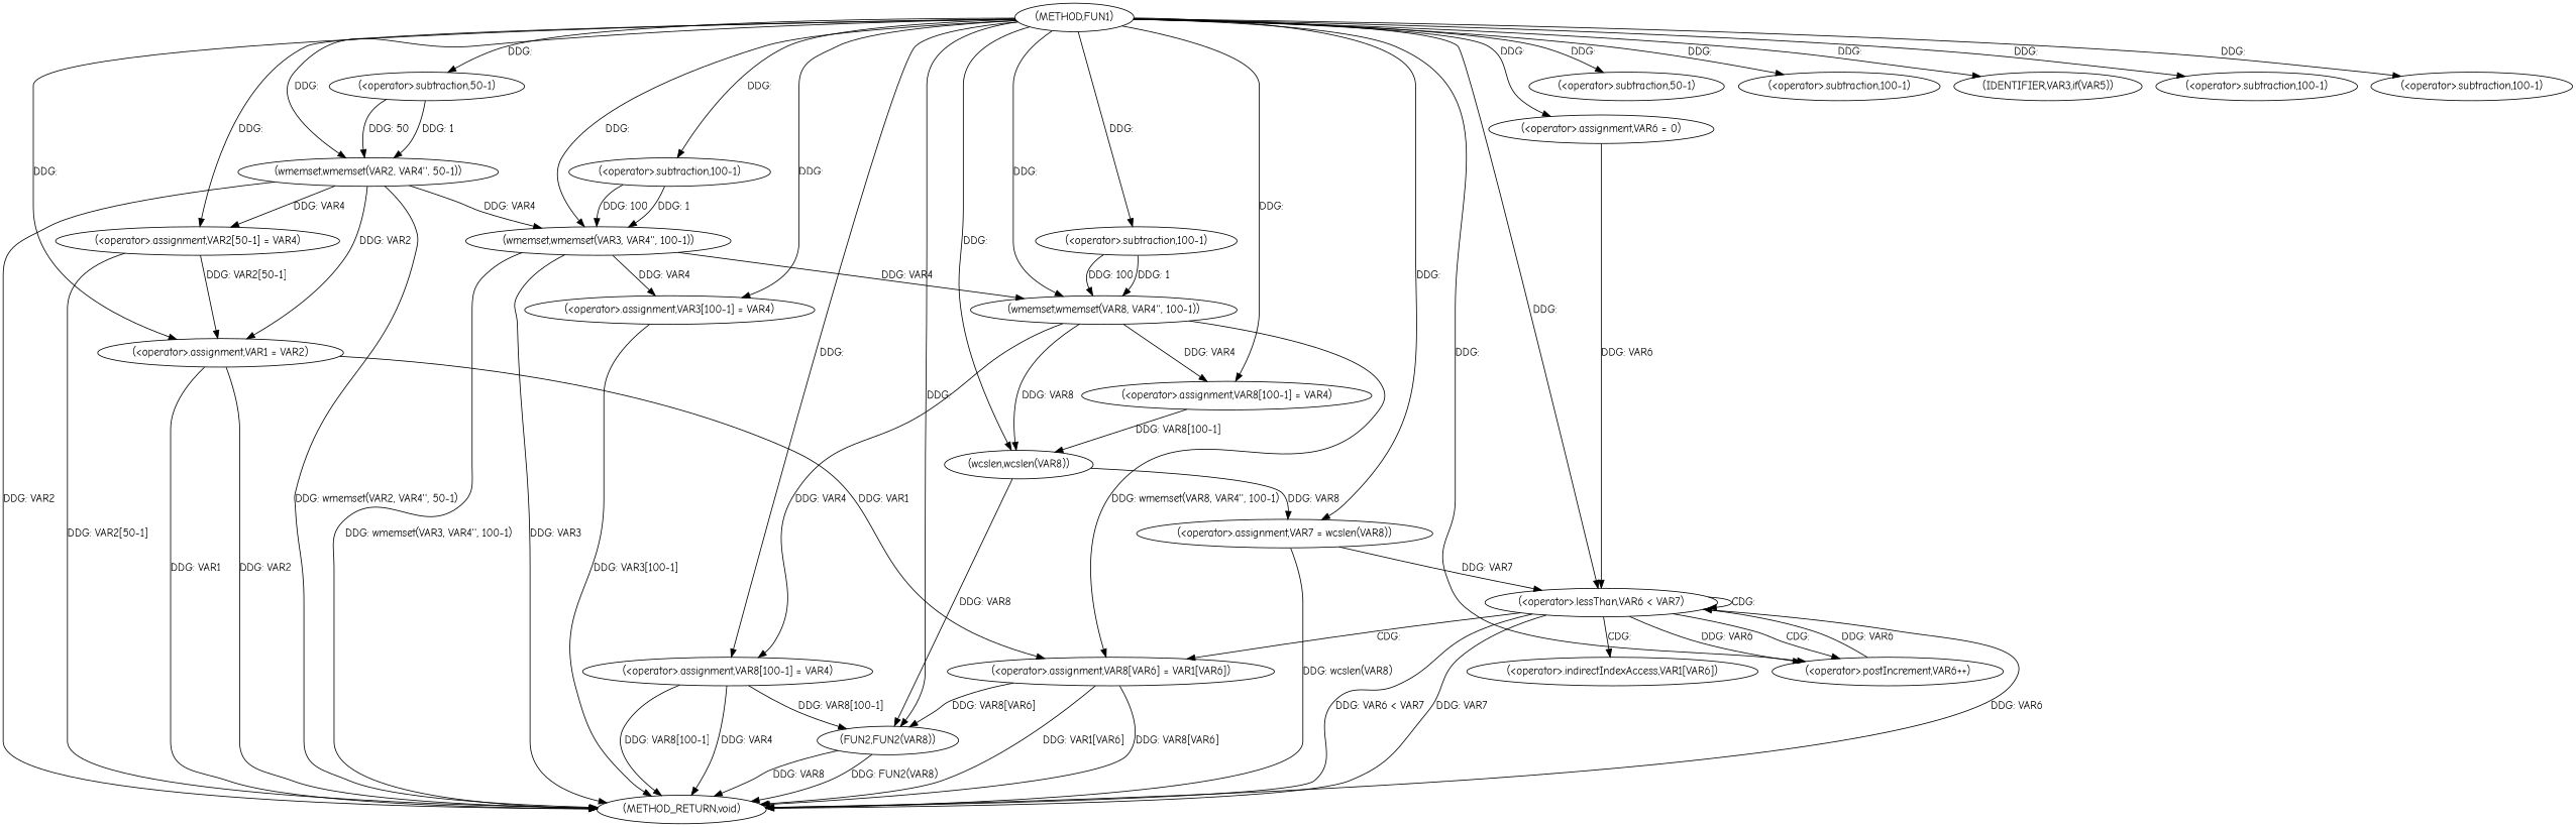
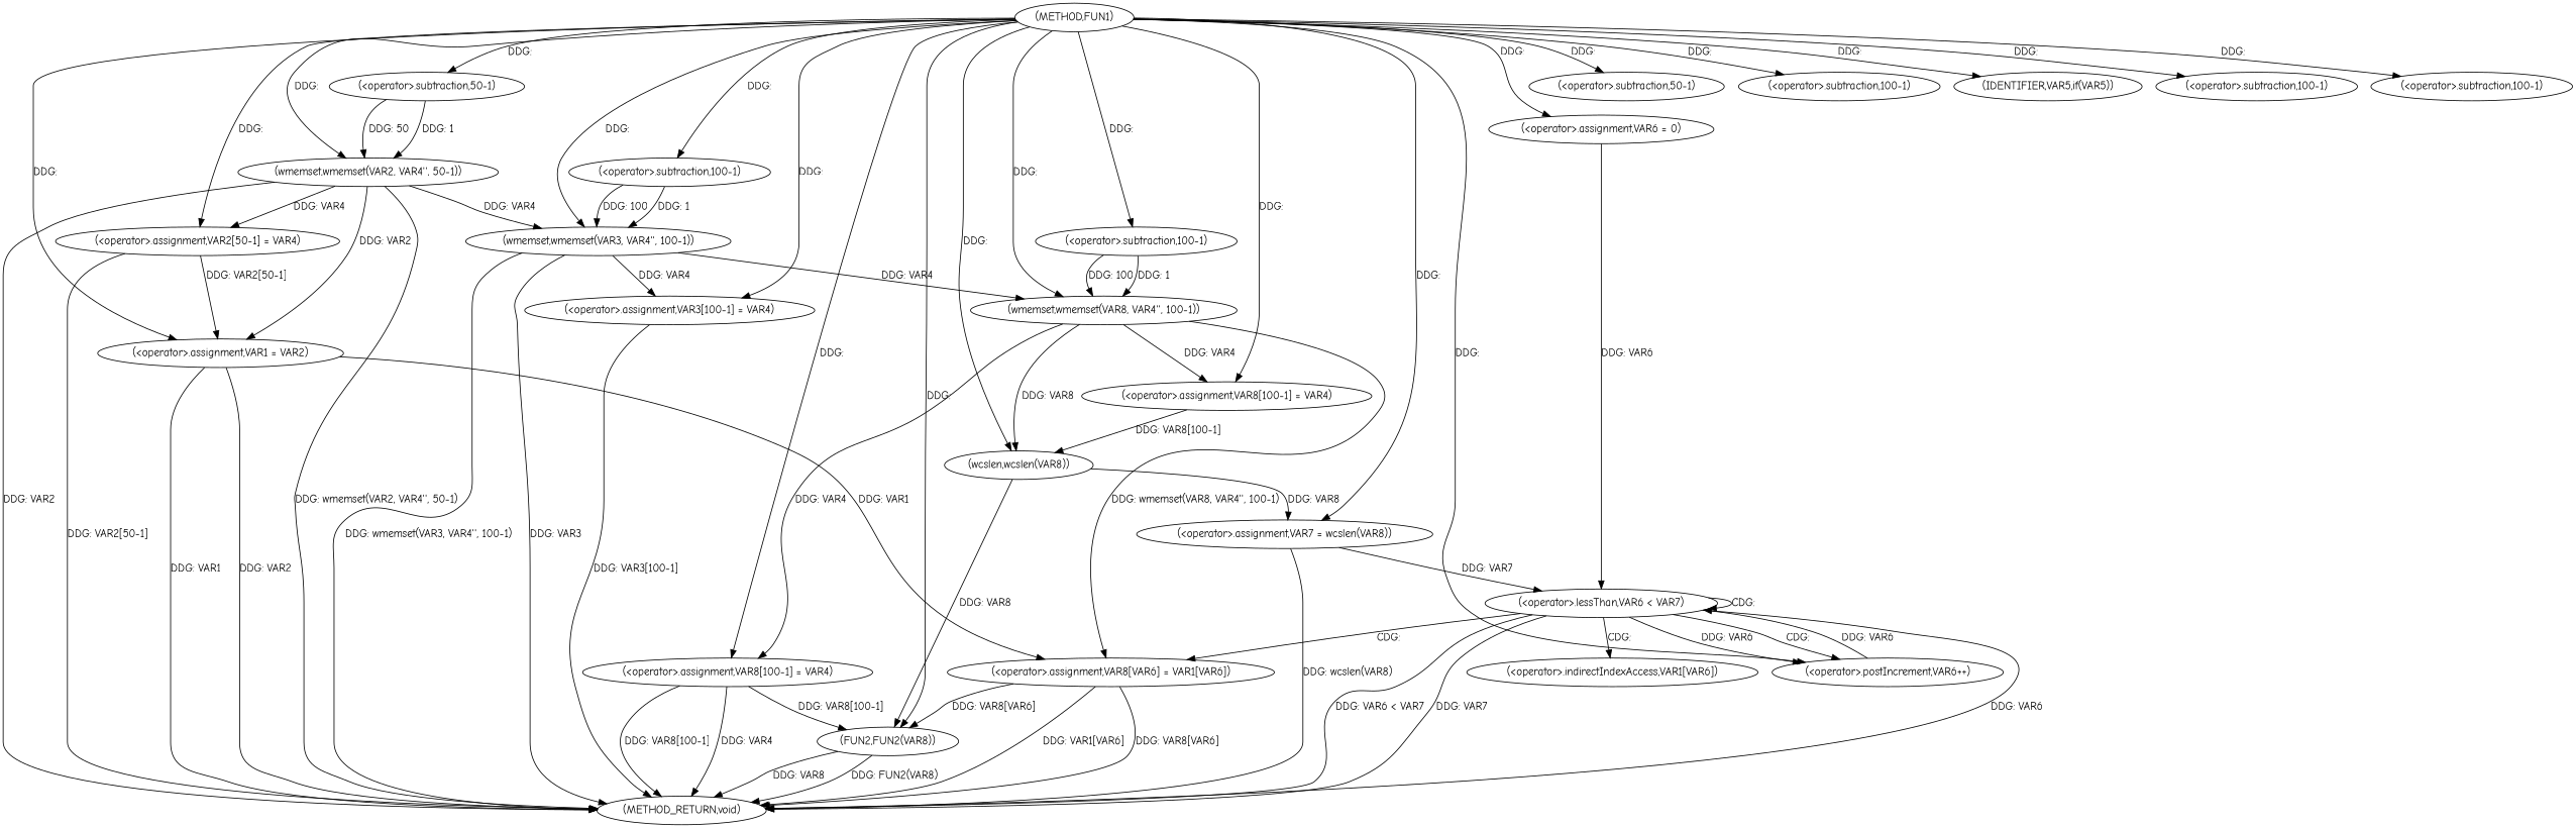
  digraph {
    fontname="Comic Neue"
    node [fontname="Comic Neue"]
    edge [fontname="Comic Neue"]
    n1 [label="(METHOD,FUN1)"]
    n2 [label="(wmemset,wmemset(VAR2, VAR4'', 50-1))"]
    n3 [label="(<operator>.subtraction,50-1)"]
    n4 [label="(<operator>.assignment,VAR2[50-1] = VAR4)"]
    n5 [label="(<operator>.subtraction,50-1)"]
    n6 [label="(wmemset,wmemset(VAR3, VAR4'', 100-1))"]
    n7 [label="(<operator>.subtraction,100-1)"]
    n8 [label="(<operator>.assignment,VAR3[100-1] = VAR4)"]
    n9 [label="(<operator>.subtraction,100-1)"]
-   n10 [label="(IDENTIFIER,VAR3,if(VAR5))"]
+   n10 [label="(IDENTIFIER,VAR5,if(VAR5))"]
    n11 [label="(<operator>.assignment,VAR1 = VAR2)"]
    n12 [label="(wmemset,wmemset(VAR8, VAR4'', 100-1))"]
    n13 [label="(<operator>.subtraction,100-1)"]
    n14 [label="(<operator>.assignment,VAR8[100-1] = VAR4)"]
    n15 [label="(<operator>.subtraction,100-1)"]
    n16 [label="(<operator>.assignment,VAR7 = wcslen(VAR8))"]
    n17 [label="(wcslen,wcslen(VAR8))"]
    n18 [label="(<operator>.assignment,VAR6 = 0)"]
    n19 [label="(<operator>.lessThan,VAR6 < VAR7)"]
    n20 [label="(<operator>.postIncrement,VAR6++)"]
    n21 [label="(<operator>.assignment,VAR8[100-1] = VAR4)"]
    n22 [label="(<operator>.subtraction,100-1)"]
    n23 [label="(FUN2,FUN2(VAR8))"]
    n24 [label="(METHOD_RETURN,void)"]
    n25 [label="(<operator>.assignment,VAR8[VAR6] = VAR1[VAR6])"]
    n26 [label="(<operator>.indirectIndexAccess,VAR1[VAR6])"]
    n1 -> n2 [label="DDG: "]
    n1 -> n3 [label="DDG: "]
    n1 -> n4 [label="DDG: "]
    n1 -> n5 [label="DDG: "]
    n1 -> n6 [label="DDG: "]
    n1 -> n7 [label="DDG: "]
    n1 -> n8 [label="DDG: "]
    n1 -> n9 [label="DDG: "]
    n1 -> n10 [label="DDG: "]
    n1 -> n11 [label="DDG: "]
    n1 -> n12 [label="DDG: "]
    n1 -> n13 [label="DDG: "]
    n1 -> n14 [label="DDG: "]
    n1 -> n15 [label="DDG: "]
    n1 -> n16 [label="DDG: "]
    n1 -> n17 [label="DDG: "]
    n1 -> n18 [label="DDG: "]
-   n1 -> n19 [label="DDG: "]
    n1 -> n20 [label="DDG: "]
    n1 -> n21 [label="DDG: "]
    n1 -> n22 [label="DDG: "]
    n1 -> n23 [label="DDG: "]
    n2 -> n4 [label="DDG: VAR4"]
    n2 -> n6 [label="DDG: VAR4"]
    n2 -> n11 [label="DDG: VAR2"]
    n2 -> n24 [label="DDG: wmemset(VAR2, VAR4'', 50-1)"]
    n2 -> n24 [label="DDG: VAR2"]
    n3 -> n2 [label="DDG: 50"]
    n3 -> n2 [label="DDG: 1"]
    n4 -> n11 [label="DDG: VAR2[50-1]"]
    n4 -> n24 [label="DDG: VAR2[50-1]"]
    n6 -> n8 [label="DDG: VAR4"]
    n6 -> n12 [label="DDG: VAR4"]
    n6 -> n24 [label="DDG: wmemset(VAR3, VAR4'', 100-1)"]
    n6 -> n24 [label="DDG: VAR3"]
    n7 -> n6 [label="DDG: 100"]
    n7 -> n6 [label="DDG: 1"]
    n8 -> n24 [label="DDG: VAR3[100-1]"]
    n11 -> n24 [label="DDG: VAR1"]
    n11 -> n24 [label="DDG: VAR2"]
    n11 -> n25 [label="DDG: VAR1"]
    n12 -> n14 [label="DDG: VAR4"]
    n12 -> n17 [label="DDG: VAR8"]
    n12 -> n21 [label="DDG: VAR4"]
    n12 -> n25 [label="DDG: wmemset(VAR8, VAR4'', 100-1)"]
    n13 -> n12 [label="DDG: 100"]
    n13 -> n12 [label="DDG: 1"]
    n14 -> n17 [label="DDG: VAR8[100-1]"]
    n16 -> n19 [label="DDG: VAR7"]
    n16 -> n24 [label="DDG: wcslen(VAR8)"]
    n17 -> n16 [label="DDG: VAR8"]
    n17 -> n23 [label="DDG: VAR8"]
    n18 -> n19 [label="DDG: VAR6"]
    n19 -> n19 [label="CDG: "]
    n19 -> n20 [label="DDG: VAR6"]
    n19 -> n20 [label="CDG: "]
    n19 -> n24 [label="DDG: VAR7"]
    n19 -> n24 [label="DDG: VAR6"]
    n19 -> n24 [label="DDG: VAR6 < VAR7"]
    n19 -> n25 [label="CDG: "]
    n19 -> n26 [label="CDG: "]
    n20 -> n19 [label="DDG: VAR6"]
    n21 -> n23 [label="DDG: VAR8[100-1]"]
    n21 -> n24 [label="DDG: VAR4"]
    n21 -> n24 [label="DDG: VAR8[100-1]"]
    n23 -> n24 [label="DDG: FUN2(VAR8)"]
    n23 -> n24 [label="DDG: VAR8"]
    n25 -> n23 [label="DDG: VAR8[VAR6]"]
    n25 -> n24 [label="DDG: VAR1[VAR6]"]
    n25 -> n24 [label="DDG: VAR8[VAR6]"]
  }
